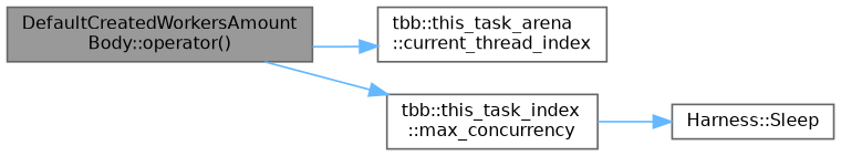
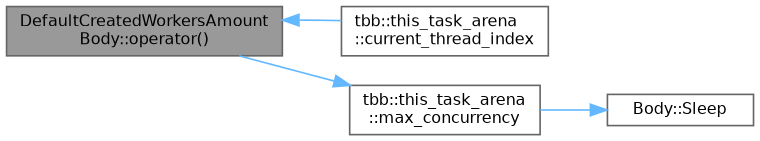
  digraph {
    rankdir=LR
    node [color=grey40 fillcolor=white fontname=Helvetica fontsize=10 shape=box style=filled]
    edge [color=steelblue1 fontname=Helvetica fontsize=10 labelfontname=Helvetica labelfontsize=10 style=solid]
    n1 [color=gray40 fillcolor=grey60 fontcolor=black height=0.2 label="DefaultCreatedWorkersAmount\lBody::operator()" width=0.4]
    n2 [height=0.2 label="tbb::this_task_arena\l::current_thread_index" width=0.4]
-   n3 [height=0.2 label="tbb::this_task_index\l::max_concurrency" width=0.4]
-   n4 [height=0.2 label="Harness::Sleep" width=0.4]
-   n1 -> n2
+   n3 [height=0.2 label="tbb::this_task_arena\l::max_concurrency" width=0.4]
+   n4 [height=0.2 label="Body::Sleep" width=0.4]
+   n2 -> n1
    n1 -> n3
    n3 -> n4
  }
